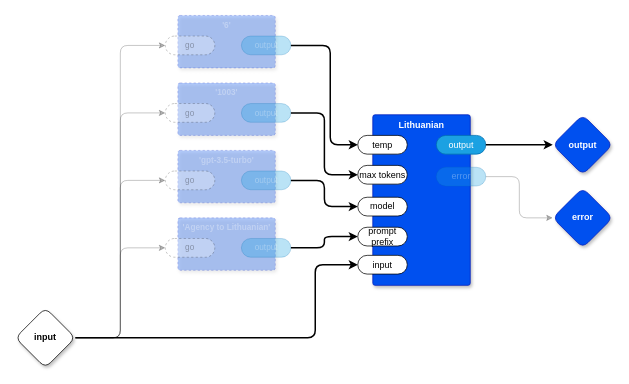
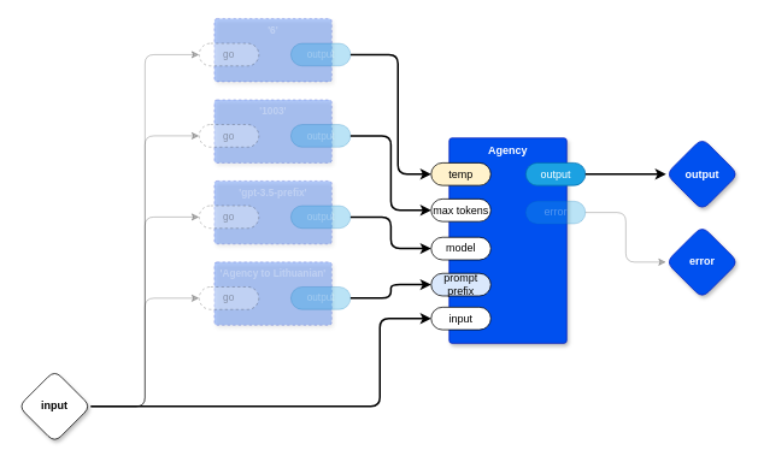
  <mxCell id="0" />
  <mxCell id="1" parent="0" />
- <mxCell id="2" value="Lithuanian" style="rounded=1;whiteSpace=wrap;html=1;sketch=0;container=1;recursiveResize=0;verticalAlign=top;arcSize=6;fontStyle=1;autosize=0;points=[];absoluteArcSize=1;shadow=1;strokeColor=#001DBC;fillColor=#0050ef;fontColor=#ffffff;" parent="1" vertex="1"><mxGeometry x="496.75" y="152.5" width="130" height="227.5" as="geometry"><mxRectangle x="-98" y="-1230" width="99" height="26" as="alternateBounds" /></mxGeometry></mxCell>
+ <mxCell id="2" value="Agency" style="rounded=1;whiteSpace=wrap;html=1;sketch=0;container=1;recursiveResize=0;verticalAlign=top;arcSize=6;fontStyle=1;autosize=0;points=[];absoluteArcSize=1;shadow=1;strokeColor=#001DBC;fillColor=#0050ef;fontColor=#ffffff;" parent="1" vertex="1"><mxGeometry x="496.75" y="152.5" width="130" height="227.5" as="geometry"><mxRectangle x="-98" y="-1230" width="99" height="26" as="alternateBounds" /></mxGeometry></mxCell>
  <mxCell id="3" value="output" style="rounded=1;whiteSpace=wrap;html=1;sketch=0;points=[[0,0.5,0,0,0],[1,0.5,0,0,0]];fillColor=#1ba1e2;fontColor=#ffffff;strokeColor=#006EAF;arcSize=50;" parent="2" vertex="1"><mxGeometry x="84.75" y="27.5" width="66" height="25" as="geometry" /></mxCell>
  <mxCell id="4" value="error" style="rounded=1;whiteSpace=wrap;html=1;sketch=0;points=[[0,0.5,0,0,0],[1,0.5,0,0,0]];fillColor=#1ba1e2;fontColor=#ffffff;strokeColor=#006EAF;arcSize=50;opacity=30;textOpacity=30;" parent="2" vertex="1"><mxGeometry x="84.75" y="70" width="66" height="25" as="geometry" /></mxCell>
- <mxCell id="5" value="temp" style="rounded=1;whiteSpace=wrap;html=1;sketch=0;points=[[0,0.5,0,0,0],[1,0.5,0,0,0]];arcSize=50;" parent="2" vertex="1"><mxGeometry x="-20" y="27.5" width="66" height="25" as="geometry" /></mxCell>
+ <mxCell id="5" value="temp" style="rounded=1;whiteSpace=wrap;html=1;sketch=0;points=[[0,0.5,0,0,0],[1,0.5,0,0,0]];arcSize=50;fillColor=#fff2cc;" parent="2" vertex="1"><mxGeometry x="-20" y="27.5" width="66" height="25" as="geometry" /></mxCell>
  <mxCell id="6" value="max tokens" style="rounded=1;whiteSpace=wrap;html=1;sketch=0;points=[[0,0.5,0,0,0],[1,0.5,0,0,0]];arcSize=50;" parent="2" vertex="1"><mxGeometry x="-20" y="67.5" width="66" height="25" as="geometry" /></mxCell>
  <mxCell id="7" value="model" style="rounded=1;whiteSpace=wrap;html=1;sketch=0;points=[[0,0.5,0,0,0],[1,0.5,0,0,0]];arcSize=50;" parent="2" vertex="1"><mxGeometry x="-20" y="110" width="66" height="25" as="geometry" /></mxCell>
- <mxCell id="8" value="prompt prefix" style="rounded=1;whiteSpace=wrap;html=1;sketch=0;points=[[0,0.5,0,0,0],[1,0.5,0,0,0]];arcSize=50;" parent="2" vertex="1"><mxGeometry x="-20" y="150" width="66" height="25" as="geometry" /></mxCell>
+ <mxCell id="8" value="prompt prefix" style="rounded=1;whiteSpace=wrap;html=1;sketch=0;points=[[0,0.5,0,0,0],[1,0.5,0,0,0]];arcSize=50;fillColor=#dae8fc;" parent="2" vertex="1"><mxGeometry x="-20" y="150" width="66" height="25" as="geometry" /></mxCell>
  <mxCell id="9" value="input" style="rounded=1;whiteSpace=wrap;html=1;sketch=0;points=[[0,0.5,0,0,0],[1,0.5,0,0,0]];arcSize=50;" parent="2" vertex="1"><mxGeometry x="-20" y="187.5" width="66" height="25" as="geometry" /></mxCell>
  <mxCell id="10" style="edgeStyle=orthogonalEdgeStyle;shape=connector;rounded=1;orthogonalLoop=1;jettySize=auto;html=1;entryX=0;entryY=0.5;entryDx=0;entryDy=0;entryPerimeter=0;labelBackgroundColor=default;strokeColor=default;strokeWidth=2;fontFamily=Helvetica;fontSize=11;fontColor=default;endArrow=classic;" parent="1" source="15" target="9" edge="1"><mxGeometry relative="1" as="geometry"><Array as="points"><mxPoint x="420" y="450" /><mxPoint x="420" y="353" /></Array></mxGeometry></mxCell>
  <mxCell id="11" style="edgeStyle=orthogonalEdgeStyle;shape=connector;rounded=1;orthogonalLoop=1;jettySize=auto;html=1;exitX=1;exitY=0.5;exitDx=0;exitDy=0;exitPerimeter=0;entryX=0;entryY=0.5;entryDx=0;entryDy=0;entryPerimeter=0;labelBackgroundColor=default;strokeColor=default;strokeWidth=1;fontFamily=Helvetica;fontSize=11;fontColor=default;endArrow=classic;opacity=30;" parent="1" source="15" target="30" edge="1"><mxGeometry relative="1" as="geometry" /></mxCell>
  <mxCell id="12" style="edgeStyle=orthogonalEdgeStyle;shape=connector;rounded=1;orthogonalLoop=1;jettySize=auto;html=1;exitX=1;exitY=0.5;exitDx=0;exitDy=0;exitPerimeter=0;entryX=0;entryY=0.5;entryDx=0;entryDy=0;entryPerimeter=0;labelBackgroundColor=default;strokeColor=default;strokeWidth=1;fontFamily=Helvetica;fontSize=11;fontColor=default;endArrow=classic;opacity=30;" parent="1" source="15" target="27" edge="1"><mxGeometry relative="1" as="geometry" /></mxCell>
  <mxCell id="13" style="edgeStyle=orthogonalEdgeStyle;shape=connector;rounded=1;orthogonalLoop=1;jettySize=auto;html=1;exitX=1;exitY=0.5;exitDx=0;exitDy=0;exitPerimeter=0;entryX=0;entryY=0.5;entryDx=0;entryDy=0;entryPerimeter=0;labelBackgroundColor=default;strokeColor=default;strokeWidth=1;fontFamily=Helvetica;fontSize=11;fontColor=default;endArrow=classic;opacity=30;" parent="1" source="15" target="24" edge="1"><mxGeometry relative="1" as="geometry" /></mxCell>
  <mxCell id="14" style="edgeStyle=orthogonalEdgeStyle;shape=connector;rounded=1;orthogonalLoop=1;jettySize=auto;html=1;exitX=1;exitY=0.5;exitDx=0;exitDy=0;exitPerimeter=0;entryX=0;entryY=0.5;entryDx=0;entryDy=0;entryPerimeter=0;labelBackgroundColor=default;strokeColor=default;strokeWidth=1;fontFamily=Helvetica;fontSize=11;fontColor=default;endArrow=classic;opacity=30;" parent="1" source="15" target="21" edge="1"><mxGeometry relative="1" as="geometry" /></mxCell>
  <mxCell id="15" value="input" style="rhombus;whiteSpace=wrap;html=1;rounded=1;fontStyle=1;glass=0;sketch=0;fontSize=12;points=[[0,0.5,0,0,0],[0.5,0,0,0,0],[0.5,1,0,0,0],[1,0.5,0,0,0]];shadow=1;" parent="1" vertex="1"><mxGeometry y="410" width="80" height="80" as="geometry" x="20" /></mxCell>
  <mxCell id="16" value="output" style="rhombus;whiteSpace=wrap;html=1;rounded=1;fillColor=#0050ef;fontColor=#ffffff;strokeColor=#001DBC;fontStyle=1;glass=0;sketch=0;fontSize=12;points=[[0,0.5,0,0,0],[0.5,0,0,0,0],[0.5,1,0,0,0],[1,0.5,0,0,0]];shadow=1;" parent="1" vertex="1"><mxGeometry x="736.75" y="152.5" width="80" height="80" as="geometry" /></mxCell>
  <mxCell id="17" value="error" style="rhombus;whiteSpace=wrap;html=1;rounded=1;fillColor=#0050ef;fontColor=#ffffff;strokeColor=#001DBC;fontStyle=1;glass=0;sketch=0;fontSize=12;points=[[0,0.5,0,0,0],[0.5,0,0,0,0],[0.5,1,0,0,0],[1,0.5,0,0,0]];shadow=1;" parent="1" vertex="1"><mxGeometry x="736.75" y="250" width="80" height="80" as="geometry" /></mxCell>
  <mxCell id="18" style="edgeStyle=orthogonalEdgeStyle;rounded=1;orthogonalLoop=1;jettySize=auto;html=1;exitX=1;exitY=0.5;exitDx=0;exitDy=0;exitPerimeter=0;entryX=0;entryY=0.5;entryDx=0;entryDy=0;entryPerimeter=0;strokeWidth=2;" parent="1" source="3" target="16" edge="1"><mxGeometry relative="1" as="geometry" /></mxCell>
  <mxCell id="19" style="edgeStyle=orthogonalEdgeStyle;shape=connector;rounded=1;orthogonalLoop=1;jettySize=auto;html=1;exitX=1;exitY=0.5;exitDx=0;exitDy=0;exitPerimeter=0;entryX=0;entryY=0.5;entryDx=0;entryDy=0;entryPerimeter=0;labelBackgroundColor=default;strokeColor=default;strokeWidth=1;fontFamily=Helvetica;fontSize=11;fontColor=default;endArrow=classic;opacity=30;" parent="1" source="4" target="17" edge="1"><mxGeometry relative="1" as="geometry" /></mxCell>
  <mxCell id="20" value="'6'" style="rounded=1;whiteSpace=wrap;html=1;sketch=0;container=1;recursiveResize=0;verticalAlign=top;arcSize=6;fontStyle=1;autosize=0;points=[];absoluteArcSize=1;shadow=1;strokeColor=#001DBC;fillColor=#0050ef;fontColor=#ffffff;fontFamily=Helvetica;fontSize=11;dashed=1;opacity=30;textOpacity=30;" parent="1" vertex="1"><mxGeometry x="236.75" y="20" width="130" height="70" as="geometry"><mxRectangle x="-98" y="-1230" width="99" height="26" as="alternateBounds" /></mxGeometry></mxCell>
  <mxCell id="21" value="go" style="rounded=1;whiteSpace=wrap;html=1;sketch=0;points=[[0,0.5,0,0,0],[1,0.5,0,0,0]];arcSize=50;fontFamily=Helvetica;fontSize=11;fontColor=default;dashed=1;textOpacity=30;opacity=30;" parent="20" vertex="1"><mxGeometry x="-16.75" y="27.5" width="66" height="25" as="geometry" /></mxCell>
  <mxCell id="22" value="output" style="rounded=1;whiteSpace=wrap;html=1;sketch=0;points=[[0,0.5,0,0,0],[1,0.5,0,0,0]];fillColor=#1ba1e2;fontColor=#ffffff;strokeColor=#006EAF;arcSize=50;fontFamily=Helvetica;fontSize=11;opacity=30;textOpacity=30;" parent="20" vertex="1"><mxGeometry x="84.75" y="27.5" width="66" height="25" as="geometry" /></mxCell>
  <mxCell id="23" value="'1003'" style="rounded=1;whiteSpace=wrap;html=1;sketch=0;container=1;recursiveResize=0;verticalAlign=top;arcSize=6;fontStyle=1;autosize=0;points=[];absoluteArcSize=1;shadow=1;strokeColor=#001DBC;fillColor=#0050ef;fontColor=#ffffff;fontFamily=Helvetica;fontSize=11;dashed=1;opacity=30;textOpacity=30;" parent="1" vertex="1"><mxGeometry x="236.75" y="110" width="130" height="70" as="geometry"><mxRectangle x="-98" y="-1230" width="99" height="26" as="alternateBounds" /></mxGeometry></mxCell>
  <mxCell id="24" value="go" style="rounded=1;whiteSpace=wrap;html=1;sketch=0;points=[[0,0.5,0,0,0],[1,0.5,0,0,0]];arcSize=50;fontFamily=Helvetica;fontSize=11;fontColor=default;dashed=1;textOpacity=30;opacity=30;" parent="23" vertex="1"><mxGeometry x="-16.75" y="27.5" width="66" height="25" as="geometry" /></mxCell>
  <mxCell id="25" value="output" style="rounded=1;whiteSpace=wrap;html=1;sketch=0;points=[[0,0.5,0,0,0],[1,0.5,0,0,0]];fillColor=#1ba1e2;fontColor=#ffffff;strokeColor=#006EAF;arcSize=50;fontFamily=Helvetica;fontSize=11;opacity=30;textOpacity=30;" parent="23" vertex="1"><mxGeometry x="84.75" y="27.5" width="66" height="25" as="geometry" /></mxCell>
- <mxCell id="26" value="'gpt-3.5-turbo'" style="rounded=1;whiteSpace=wrap;html=1;sketch=0;container=1;recursiveResize=0;verticalAlign=top;arcSize=6;fontStyle=1;autosize=0;points=[];absoluteArcSize=1;shadow=1;strokeColor=#001DBC;fillColor=#0050ef;fontColor=#ffffff;fontFamily=Helvetica;fontSize=11;dashed=1;opacity=30;textOpacity=30;" parent="1" vertex="1"><mxGeometry x="236.75" y="200" width="130" height="70" as="geometry"><mxRectangle x="-98" y="-1230" width="99" height="26" as="alternateBounds" /></mxGeometry></mxCell>
+ <mxCell id="26" value="'gpt-3.5-prefix'" style="rounded=1;whiteSpace=wrap;html=1;sketch=0;container=1;recursiveResize=0;verticalAlign=top;arcSize=6;fontStyle=1;autosize=0;points=[];absoluteArcSize=1;shadow=1;strokeColor=#001DBC;fillColor=#0050ef;fontColor=#ffffff;fontFamily=Helvetica;fontSize=11;dashed=1;opacity=30;textOpacity=30;" parent="1" vertex="1"><mxGeometry x="236.75" y="200" width="130" height="70" as="geometry"><mxRectangle x="-98" y="-1230" width="99" height="26" as="alternateBounds" /></mxGeometry></mxCell>
  <mxCell id="27" value="go" style="rounded=1;whiteSpace=wrap;html=1;sketch=0;points=[[0,0.5,0,0,0],[1,0.5,0,0,0]];arcSize=50;fontFamily=Helvetica;fontSize=11;fontColor=default;dashed=1;textOpacity=30;opacity=30;" parent="26" vertex="1"><mxGeometry x="-16.75" y="27.5" width="66" height="25" as="geometry" /></mxCell>
  <mxCell id="28" value="output" style="rounded=1;whiteSpace=wrap;html=1;sketch=0;points=[[0,0.5,0,0,0],[1,0.5,0,0,0]];fillColor=#1ba1e2;fontColor=#ffffff;strokeColor=#006EAF;arcSize=50;fontFamily=Helvetica;fontSize=11;opacity=30;textOpacity=30;" parent="26" vertex="1"><mxGeometry x="84.75" y="27.5" width="66" height="25" as="geometry" /></mxCell>
  <mxCell id="29" value="'Agency to Lithuanian'" style="rounded=1;whiteSpace=wrap;html=1;sketch=0;container=1;recursiveResize=0;verticalAlign=top;arcSize=6;fontStyle=1;autosize=0;points=[];absoluteArcSize=1;shadow=1;strokeColor=#001DBC;fillColor=#0050ef;fontColor=#ffffff;fontFamily=Helvetica;fontSize=11;dashed=1;opacity=30;textOpacity=30;" parent="1" vertex="1"><mxGeometry x="236.75" y="290" width="130" height="70" as="geometry"><mxRectangle x="-98" y="-1230" width="99" height="26" as="alternateBounds" /></mxGeometry></mxCell>
  <mxCell id="30" value="go" style="rounded=1;whiteSpace=wrap;html=1;sketch=0;points=[[0,0.5,0,0,0],[1,0.5,0,0,0]];arcSize=50;fontFamily=Helvetica;fontSize=11;fontColor=default;dashed=1;textOpacity=30;opacity=30;" parent="29" vertex="1"><mxGeometry x="-16.75" y="27.5" width="66" height="25" as="geometry" /></mxCell>
  <mxCell id="31" value="output" style="rounded=1;whiteSpace=wrap;html=1;sketch=0;points=[[0,0.5,0,0,0],[1,0.5,0,0,0]];fillColor=#1ba1e2;fontColor=#ffffff;strokeColor=#006EAF;arcSize=50;fontFamily=Helvetica;fontSize=11;opacity=30;textOpacity=30;" parent="29" vertex="1"><mxGeometry x="84.75" y="27.5" width="66" height="25" as="geometry" /></mxCell>
  <mxCell id="32" style="edgeStyle=orthogonalEdgeStyle;shape=connector;rounded=1;orthogonalLoop=1;jettySize=auto;html=1;exitX=1;exitY=0.5;exitDx=0;exitDy=0;exitPerimeter=0;entryX=0;entryY=0.5;entryDx=0;entryDy=0;entryPerimeter=0;labelBackgroundColor=default;strokeColor=default;strokeWidth=2;fontFamily=Helvetica;fontSize=11;fontColor=default;endArrow=classic;" parent="1" source="31" target="8" edge="1"><mxGeometry relative="1" as="geometry" /></mxCell>
  <mxCell id="33" style="edgeStyle=orthogonalEdgeStyle;shape=connector;rounded=1;orthogonalLoop=1;jettySize=auto;html=1;exitX=1;exitY=0.5;exitDx=0;exitDy=0;exitPerimeter=0;entryX=0;entryY=0.5;entryDx=0;entryDy=0;entryPerimeter=0;labelBackgroundColor=default;strokeColor=default;strokeWidth=2;fontFamily=Helvetica;fontSize=11;fontColor=default;endArrow=classic;" parent="1" source="28" target="7" edge="1"><mxGeometry relative="1" as="geometry" /></mxCell>
  <mxCell id="34" style="edgeStyle=orthogonalEdgeStyle;shape=connector;rounded=1;orthogonalLoop=1;jettySize=auto;html=1;exitX=1;exitY=0.5;exitDx=0;exitDy=0;exitPerimeter=0;entryX=0;entryY=0.5;entryDx=0;entryDy=0;entryPerimeter=0;labelBackgroundColor=default;strokeColor=default;strokeWidth=2;fontFamily=Helvetica;fontSize=11;fontColor=default;endArrow=classic;" parent="1" source="25" target="6" edge="1"><mxGeometry relative="1" as="geometry" /></mxCell>
  <mxCell id="35" style="edgeStyle=orthogonalEdgeStyle;shape=connector;rounded=1;orthogonalLoop=1;jettySize=auto;html=1;exitX=1;exitY=0.5;exitDx=0;exitDy=0;exitPerimeter=0;entryX=0;entryY=0.5;entryDx=0;entryDy=0;entryPerimeter=0;labelBackgroundColor=default;strokeColor=default;strokeWidth=2;fontFamily=Helvetica;fontSize=11;fontColor=default;endArrow=classic;" parent="1" source="22" target="5" edge="1"><mxGeometry relative="1" as="geometry"><Array as="points"><mxPoint x="440" y="60" /><mxPoint x="440" y="193" /></Array></mxGeometry></mxCell>
